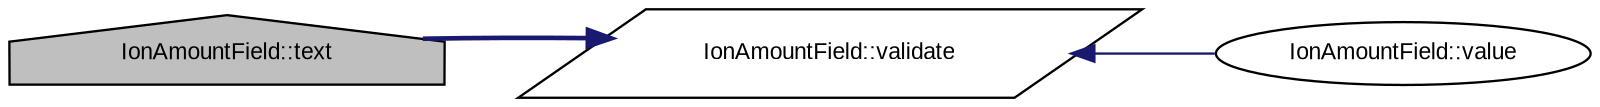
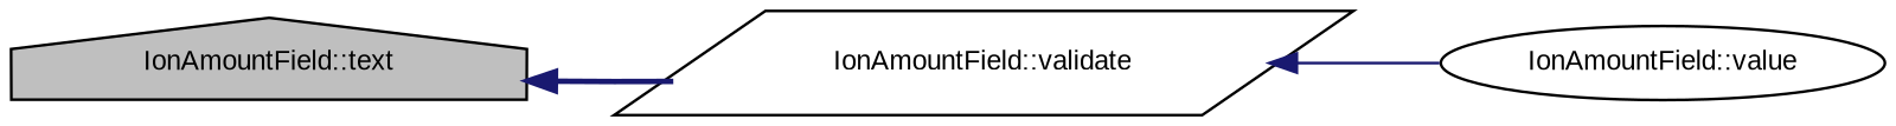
  digraph {
    fontname="Liberation Sans"
    rankdir=LR
    node [color=black fillcolor=white fontname="Liberation Sans" fontsize=10 style=filled]
    edge [color=midnightblue dir=back fontname="Liberation Sans" fontsize=10 labelfontname=Helvetica labelfontsize=10]
    n1 [fillcolor=grey75 fontcolor=black height=0.2 label="IonAmountField::text" shape=house width=0.4]
    n2 [height=0.2 label="IonAmountField::validate" shape=parallelogram width=0.4]
    n3 [height=0.2 label="IonAmountField::value" shape=ellipse width=0.4]
-   n2 -> n1 [style=bold]
+   n1 -> n2 [style=bold]
    n2 -> n3 [style=solid]
  }
